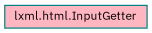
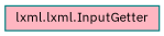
  digraph {
    rankdir=LR
    fontname="IBM Plex Sans"
-   n1 [color=teal fillcolor=lightpink fontname="IBM Plex Sans" fontsize=10 height=0.2 label="lxml.html.InputGetter" shape=record style=filled width=0.4]
+   n1 [color=teal fillcolor=lightpink fontname="IBM Plex Sans" fontsize=10 height=0.2 label="lxml.lxml.InputGetter" shape=record style=filled width=0.4]
  }
